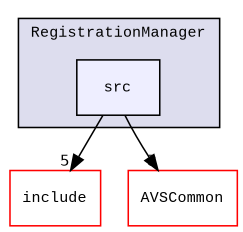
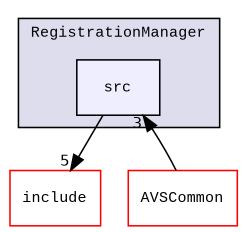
  digraph {
    compound=true
    fontname="Liberation Mono"
    node [fillcolor=white fontname="Liberation Mono" fontsize=10 shape=box style=filled color=red]
    edge [fontname="Liberation Mono" labeldistance=1.5 labelfontname=Helvetica labelfontsize=10]
    n1 [fillcolor="#eeeeff" label=src pencolor=black color=""]
    n2 [label=include]
    n3 [label=AVSCommon]
    subgraph cluster_1 {
      bgcolor="#ddddee"
      fontsize=10
      label=RegistrationManager
      pencolor=black
      n1
    }
    n1 -> n2 [headlabel=5]
-   n1 -> n3 [headlabel=3]
+   n3 -> n1 [headlabel=3]
  }
